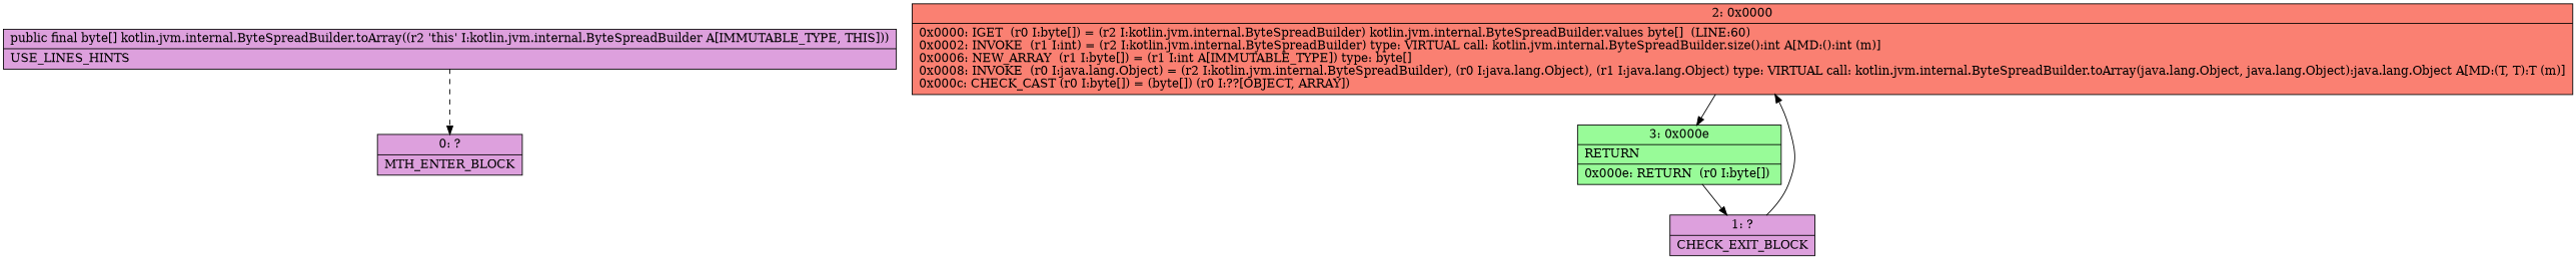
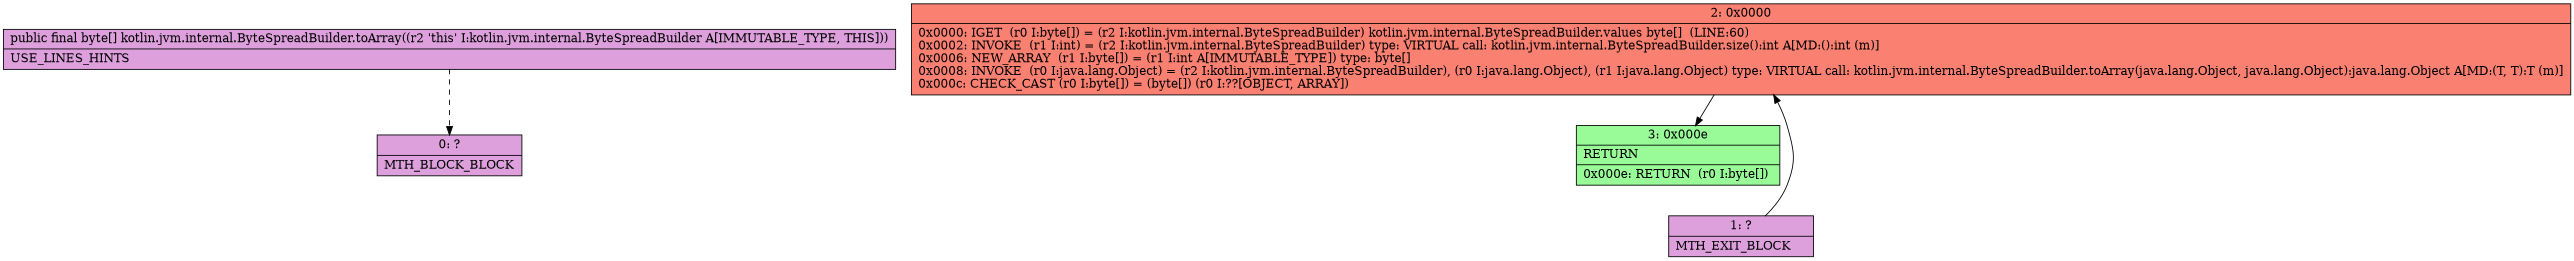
  digraph {
    node [fillcolor=plum shape=record style=filled]
    edge [style=solid]
-   n1 [label="{0\:\ ?|MTH_ENTER_BLOCK\l}"]
+   n1 [label="{0\:\ ?|MTH_BLOCK_BLOCK\l}"]
    n2 [fillcolor=salmon label="{2\:\ 0x0000|0x0000: IGET  (r0 I:byte[]) = (r2 I:kotlin.jvm.internal.ByteSpreadBuilder) kotlin.jvm.internal.ByteSpreadBuilder.values byte[]  (LINE:60)\l0x0002: INVOKE  (r1 I:int) = (r2 I:kotlin.jvm.internal.ByteSpreadBuilder) type: VIRTUAL call: kotlin.jvm.internal.ByteSpreadBuilder.size():int A[MD:():int (m)]\l0x0006: NEW_ARRAY  (r1 I:byte[]) = (r1 I:int A[IMMUTABLE_TYPE]) type: byte[] \l0x0008: INVOKE  (r0 I:java.lang.Object) = (r2 I:kotlin.jvm.internal.ByteSpreadBuilder), (r0 I:java.lang.Object), (r1 I:java.lang.Object) type: VIRTUAL call: kotlin.jvm.internal.ByteSpreadBuilder.toArray(java.lang.Object, java.lang.Object):java.lang.Object A[MD:(T, T):T (m)]\l0x000c: CHECK_CAST (r0 I:byte[]) = (byte[]) (r0 I:??[OBJECT, ARRAY]) \l}"]
    n3 [fillcolor=palegreen label="{3\:\ 0x000e|RETURN\l|0x000e: RETURN  (r0 I:byte[]) \l}"]
-   n4 [label="{1\:\ ?|CHECK_EXIT_BLOCK\l}"]
+   n4 [label="{1\:\ ?|MTH_EXIT_BLOCK\l}"]
    n5 [label="{public final byte[] kotlin.jvm.internal.ByteSpreadBuilder.toArray((r2 'this' I:kotlin.jvm.internal.ByteSpreadBuilder A[IMMUTABLE_TYPE, THIS]))  | USE_LINES_HINTS\l}"]
    n2 -> n3
-   n3 -> n4
    n4 -> n2
    n5 -> n1 [style=dashed]
  }
